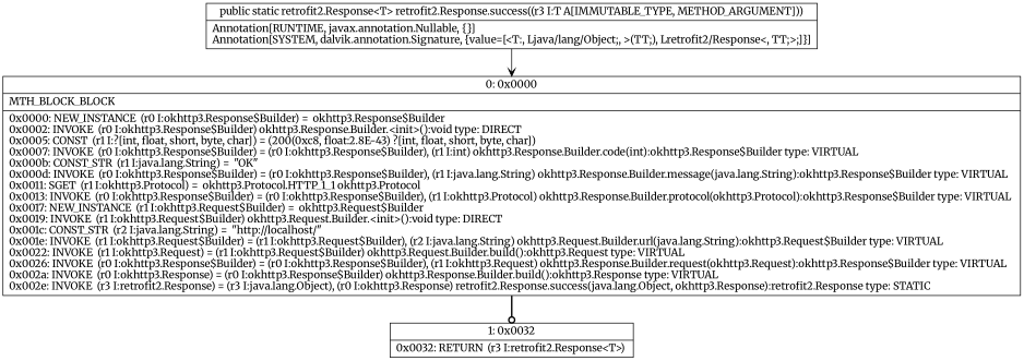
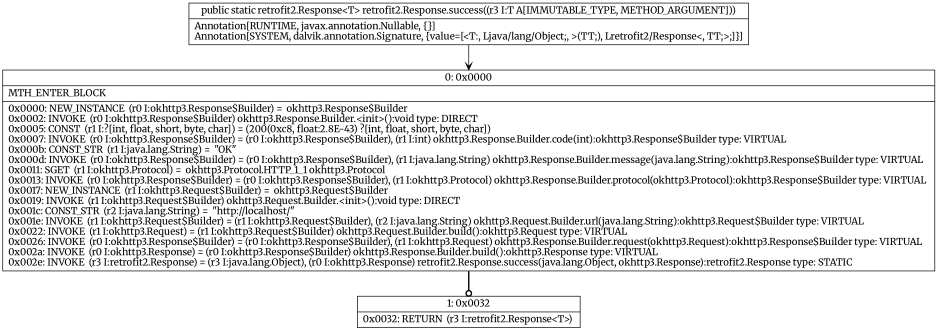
  digraph {
    fontname=Merriweather
    node [shape=record fontname=Merriweather]
    edge [fontname=Merriweather]
-   n1 [label="{0\:\ 0x0000|MTH_BLOCK_BLOCK\l|0x0000: NEW_INSTANCE  (r0 I:okhttp3.Response$Builder) =  okhttp3.Response$Builder \l0x0002: INVOKE  (r0 I:okhttp3.Response$Builder) okhttp3.Response.Builder.\<init\>():void type: DIRECT \l0x0005: CONST  (r1 I:?[int, float, short, byte, char]) = (200(0xc8, float:2.8E\-43) ?[int, float, short, byte, char]) \l0x0007: INVOKE  (r0 I:okhttp3.Response$Builder) = (r0 I:okhttp3.Response$Builder), (r1 I:int) okhttp3.Response.Builder.code(int):okhttp3.Response$Builder type: VIRTUAL \l0x000b: CONST_STR  (r1 I:java.lang.String) =  \"OK\" \l0x000d: INVOKE  (r0 I:okhttp3.Response$Builder) = (r0 I:okhttp3.Response$Builder), (r1 I:java.lang.String) okhttp3.Response.Builder.message(java.lang.String):okhttp3.Response$Builder type: VIRTUAL \l0x0011: SGET  (r1 I:okhttp3.Protocol) =  okhttp3.Protocol.HTTP_1_1 okhttp3.Protocol \l0x0013: INVOKE  (r0 I:okhttp3.Response$Builder) = (r0 I:okhttp3.Response$Builder), (r1 I:okhttp3.Protocol) okhttp3.Response.Builder.protocol(okhttp3.Protocol):okhttp3.Response$Builder type: VIRTUAL \l0x0017: NEW_INSTANCE  (r1 I:okhttp3.Request$Builder) =  okhttp3.Request$Builder \l0x0019: INVOKE  (r1 I:okhttp3.Request$Builder) okhttp3.Request.Builder.\<init\>():void type: DIRECT \l0x001c: CONST_STR  (r2 I:java.lang.String) =  \"http:\/\/localhost\/\" \l0x001e: INVOKE  (r1 I:okhttp3.Request$Builder) = (r1 I:okhttp3.Request$Builder), (r2 I:java.lang.String) okhttp3.Request.Builder.url(java.lang.String):okhttp3.Request$Builder type: VIRTUAL \l0x0022: INVOKE  (r1 I:okhttp3.Request) = (r1 I:okhttp3.Request$Builder) okhttp3.Request.Builder.build():okhttp3.Request type: VIRTUAL \l0x0026: INVOKE  (r0 I:okhttp3.Response$Builder) = (r0 I:okhttp3.Response$Builder), (r1 I:okhttp3.Request) okhttp3.Response.Builder.request(okhttp3.Request):okhttp3.Response$Builder type: VIRTUAL \l0x002a: INVOKE  (r0 I:okhttp3.Response) = (r0 I:okhttp3.Response$Builder) okhttp3.Response.Builder.build():okhttp3.Response type: VIRTUAL \l0x002e: INVOKE  (r3 I:retrofit2.Response) = (r3 I:java.lang.Object), (r0 I:okhttp3.Response) retrofit2.Response.success(java.lang.Object, okhttp3.Response):retrofit2.Response type: STATIC \l}"]
+   n1 [label="{0\:\ 0x0000|MTH_ENTER_BLOCK\l|0x0000: NEW_INSTANCE  (r0 I:okhttp3.Response$Builder) =  okhttp3.Response$Builder \l0x0002: INVOKE  (r0 I:okhttp3.Response$Builder) okhttp3.Response.Builder.\<init\>():void type: DIRECT \l0x0005: CONST  (r1 I:?[int, float, short, byte, char]) = (200(0xc8, float:2.8E\-43) ?[int, float, short, byte, char]) \l0x0007: INVOKE  (r0 I:okhttp3.Response$Builder) = (r0 I:okhttp3.Response$Builder), (r1 I:int) okhttp3.Response.Builder.code(int):okhttp3.Response$Builder type: VIRTUAL \l0x000b: CONST_STR  (r1 I:java.lang.String) =  \"OK\" \l0x000d: INVOKE  (r0 I:okhttp3.Response$Builder) = (r0 I:okhttp3.Response$Builder), (r1 I:java.lang.String) okhttp3.Response.Builder.message(java.lang.String):okhttp3.Response$Builder type: VIRTUAL \l0x0011: SGET  (r1 I:okhttp3.Protocol) =  okhttp3.Protocol.HTTP_1_1 okhttp3.Protocol \l0x0013: INVOKE  (r0 I:okhttp3.Response$Builder) = (r0 I:okhttp3.Response$Builder), (r1 I:okhttp3.Protocol) okhttp3.Response.Builder.protocol(okhttp3.Protocol):okhttp3.Response$Builder type: VIRTUAL \l0x0017: NEW_INSTANCE  (r1 I:okhttp3.Request$Builder) =  okhttp3.Request$Builder \l0x0019: INVOKE  (r1 I:okhttp3.Request$Builder) okhttp3.Request.Builder.\<init\>():void type: DIRECT \l0x001c: CONST_STR  (r2 I:java.lang.String) =  \"http:\/\/localhost\/\" \l0x001e: INVOKE  (r1 I:okhttp3.Request$Builder) = (r1 I:okhttp3.Request$Builder), (r2 I:java.lang.String) okhttp3.Request.Builder.url(java.lang.String):okhttp3.Request$Builder type: VIRTUAL \l0x0022: INVOKE  (r1 I:okhttp3.Request) = (r1 I:okhttp3.Request$Builder) okhttp3.Request.Builder.build():okhttp3.Request type: VIRTUAL \l0x0026: INVOKE  (r0 I:okhttp3.Response$Builder) = (r0 I:okhttp3.Response$Builder), (r1 I:okhttp3.Request) okhttp3.Response.Builder.request(okhttp3.Request):okhttp3.Response$Builder type: VIRTUAL \l0x002a: INVOKE  (r0 I:okhttp3.Response) = (r0 I:okhttp3.Response$Builder) okhttp3.Response.Builder.build():okhttp3.Response type: VIRTUAL \l0x002e: INVOKE  (r3 I:retrofit2.Response) = (r3 I:java.lang.Object), (r0 I:okhttp3.Response) retrofit2.Response.success(java.lang.Object, okhttp3.Response):retrofit2.Response type: STATIC \l}"]
    n2 [label="{1\:\ 0x0032|0x0032: RETURN  (r3 I:retrofit2.Response\<T\>) \l}"]
    n3 [label="{public static retrofit2.Response\<T\> retrofit2.Response.success((r3 I:T A[IMMUTABLE_TYPE, METHOD_ARGUMENT]))  | Annotation[RUNTIME, javax.annotation.Nullable, \{\}]\lAnnotation[SYSTEM, dalvik.annotation.Signature, \{value=[\<T:, Ljava\/lang\/Object;, \>(TT;), Lretrofit2\/Response\<, TT;\>;]\}]\l}"]
    n1 -> n2 [style=bold arrowhead=odot]
    n3 -> n1 [style=solid arrowhead=vee]
  }
